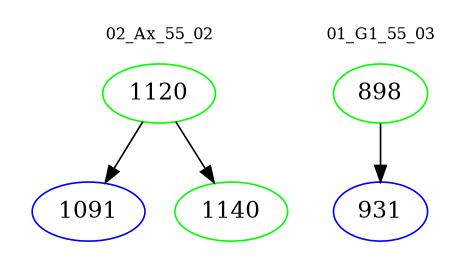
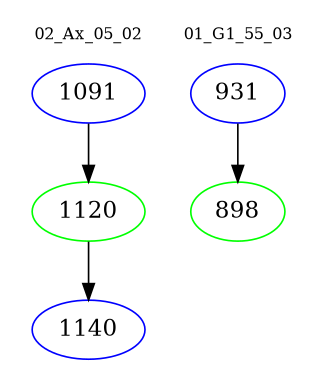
  digraph {
    node [color=blue]
    edge [color=black]
    n1 [color=green label=1120]
    n2 [label=1091]
-   n3 [color=green label=1140]
+   n3 [label=1140]
    n4 [color=green label=898]
    n5 [label=931]
    subgraph cluster_1 {
      color=white
      fontsize=10
-     label="02_Ax_55_02"
+     label="02_Ax_05_02"
      n1
      n2
      n3
    }
    subgraph cluster_2 {
      color=white
      fontsize=10
      label="01_G1_55_03"
      n4
      n5
    }
-   n1 -> n2
+   n2 -> n1
    n1 -> n3
-   n4 -> n5
+   n5 -> n4
  }
